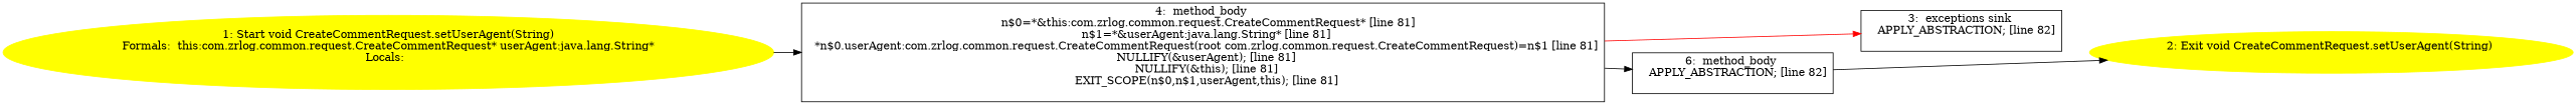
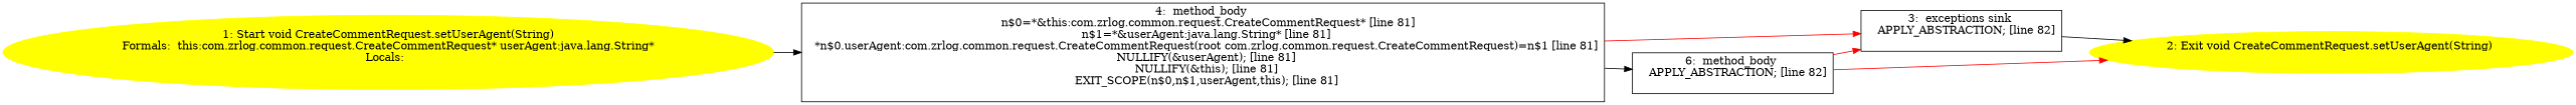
  digraph {
    rankdir=LR
    node [shape=box]
    n1 [color=yellow label="1: Start void CreateCommentRequest.setUserAgent(String)\nFormals:  this:com.zrlog.common.request.CreateCommentRequest* userAgent:java.lang.String*\nLocals:  \n  " style=filled shape=""]
    n2 [label="4:  method_body \n   n$0=*&this:com.zrlog.common.request.CreateCommentRequest* [line 81]\n  n$1=*&userAgent:java.lang.String* [line 81]\n  *n$0.userAgent:com.zrlog.common.request.CreateCommentRequest(root com.zrlog.common.request.CreateCommentRequest)=n$1 [line 81]\n  NULLIFY(&userAgent); [line 81]\n  NULLIFY(&this); [line 81]\n  EXIT_SCOPE(n$0,n$1,userAgent,this); [line 81]\n "]
    n3 [label="3:  exceptions sink \n   APPLY_ABSTRACTION; [line 82]\n "]
    n4 [label="6:  method_body \n   APPLY_ABSTRACTION; [line 82]\n "]
    n5 [color=yellow label="2: Exit void CreateCommentRequest.setUserAgent(String) \n  " style=filled shape=""]
    n1 -> n2
    n2 -> n3 [color=red]
    n2 -> n4
-   n4 -> n5
+   n3 -> n5
+   n4 -> n3 [color=red]
+   n4 -> n5 [color=red]
  }
